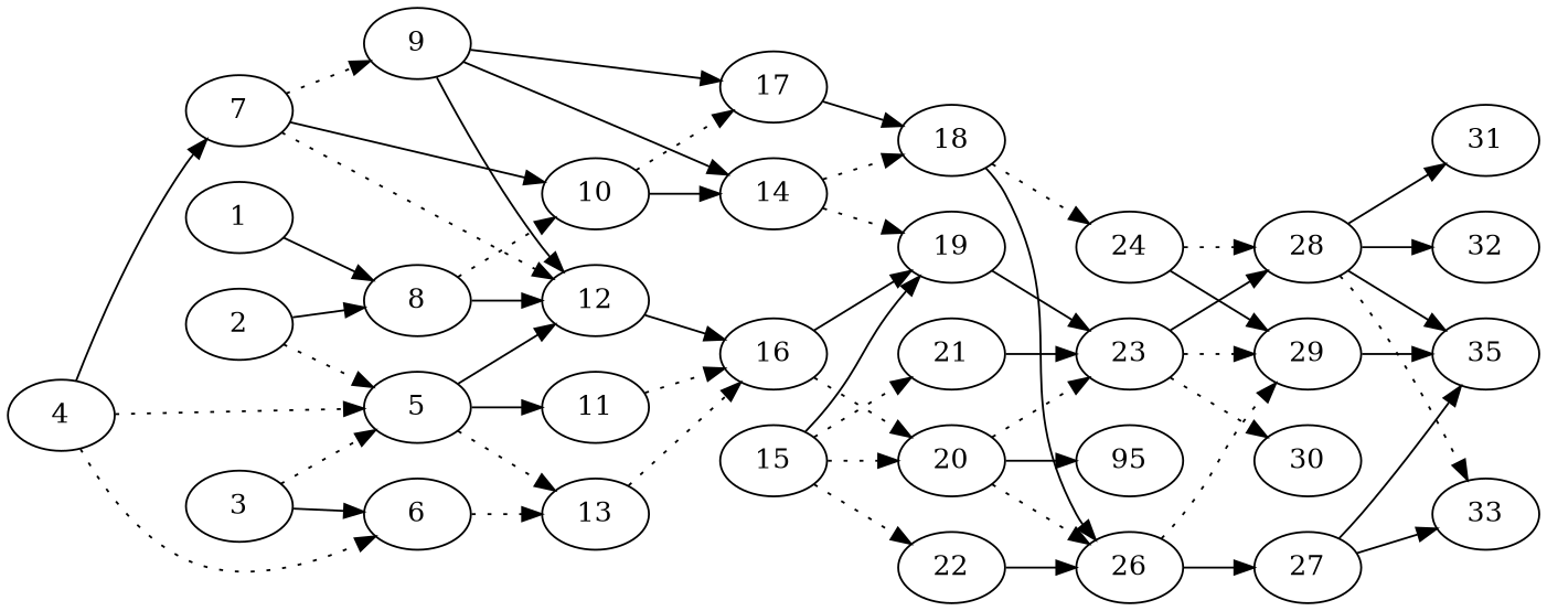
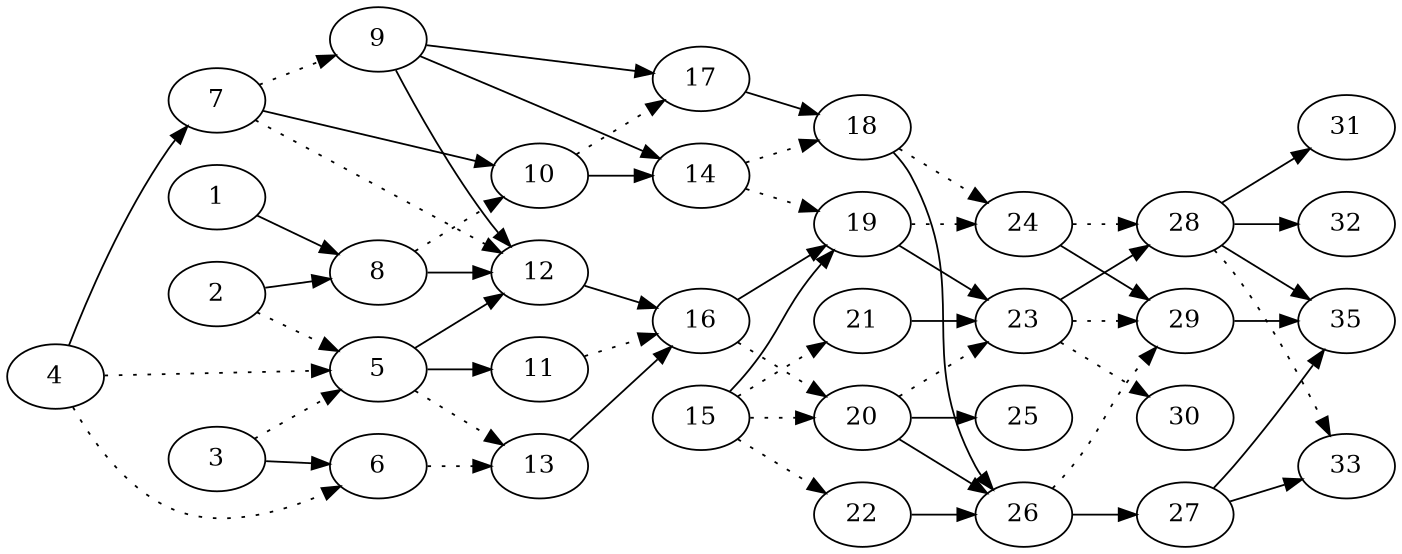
  digraph {
    rankdir=LR
    node [alpha=0.19]
    edge [style=solid]
    1 [expect_size=14836736]
    8 [expect_size=14842880]
    12 [alpha=0.03 expect_size=46870528]
    10 [alpha=0.07 expect_size=18951168]
    16 [alpha=0.11 expect_size=5936128]
    14 [alpha=0.07 expect_size=28634112]
    17 [alpha=0.07 expect_size=44822528]
    2 [expect_size=32005120]
    5 [alpha=0.18 expect_size=9134080]
    11 [alpha=0.15 expect_size=49364992]
    13 [alpha=0.17 expect_size=44729344]
    3 [alpha=0.13 expect_size=29527040]
    6 [alpha=0.16 expect_size=26977280]
    4 [alpha=0.13 expect_size=20254720]
    7 [expect_size=33134592]
    9 [alpha=0.03 expect_size=21125120]
    19 [alpha=0.16 expect_size=38893568]
    20 [alpha=0.04 expect_size=46955520]
    18 [alpha=0.15 expect_size=41362432]
    15 [alpha=0.15 expect_size=11693056]
    21 [alpha=0.16 expect_size=15249408]
    22 [expect_size=50479104]
    24 [alpha=0.12 expect_size=48724992]
    26 [alpha=0.04 expect_size=7156736]
    23 [alpha=0.12 expect_size=9789440]
-   25 [alpha=0.14 expect_size=18038784 label=95]
+   25 [alpha=0.14 expect_size=18038784]
    28 [alpha=0.13 expect_size=48585728]
    29 [alpha=0.07 expect_size=36383744]
    27 [alpha=0.07 expect_size=33206272]
    30 [alpha=0.06 expect_size=27055104]
    33 [alpha=0.11 expect_size=22967296]
    35 [alpha=0.18 expect_size=33342464]
    31 [alpha=0.04 expect_size=36044800]
    32 [expect_size=25761792]
    1 -> 8
    8 -> 12
    8 -> 10 [style=dotted]
    12 -> 16
    10 -> 14
    10 -> 17 [style=dotted]
    16 -> 19
    16 -> 20 [style=dotted]
    14 -> 19 [style=dotted]
    14 -> 18 [style=dotted]
    17 -> 18
    2 -> 8
    2 -> 5 [style=dotted]
    5 -> 12
    5 -> 11
    5 -> 13 [style=dotted]
    11 -> 16 [style=dotted]
-   13 -> 16 [style=dotted]
+   13 -> 16
    3 -> 5 [style=dotted]
    3 -> 6
    6 -> 13 [style=dotted]
    4 -> 5 [style=dotted]
    4 -> 6 [style=dotted]
    4 -> 7
    7 -> 12 [style=dotted]
    7 -> 10
    7 -> 9 [style=dotted]
    9 -> 12
    9 -> 14
    9 -> 17
+   19 -> 24 [style=dotted]
    19 -> 23
-   20 -> 26 [style=dotted]
+   20 -> 26
    20 -> 23 [style=dotted]
    20 -> 25
    18 -> 24 [style=dotted]
    18 -> 26
    15 -> 19
    15 -> 20 [style=dotted]
    15 -> 21 [style=dotted]
    15 -> 22 [style=dotted]
    21 -> 23
    22 -> 26
    24 -> 28 [style=dotted]
    24 -> 29
    26 -> 29 [style=dotted]
    26 -> 27
    23 -> 28
    23 -> 29 [style=dotted]
    23 -> 30 [style=dotted]
    28 -> 33 [style=dotted]
    28 -> 35
    28 -> 31
    28 -> 32
    29 -> 35
    27 -> 33
    27 -> 35
  }
